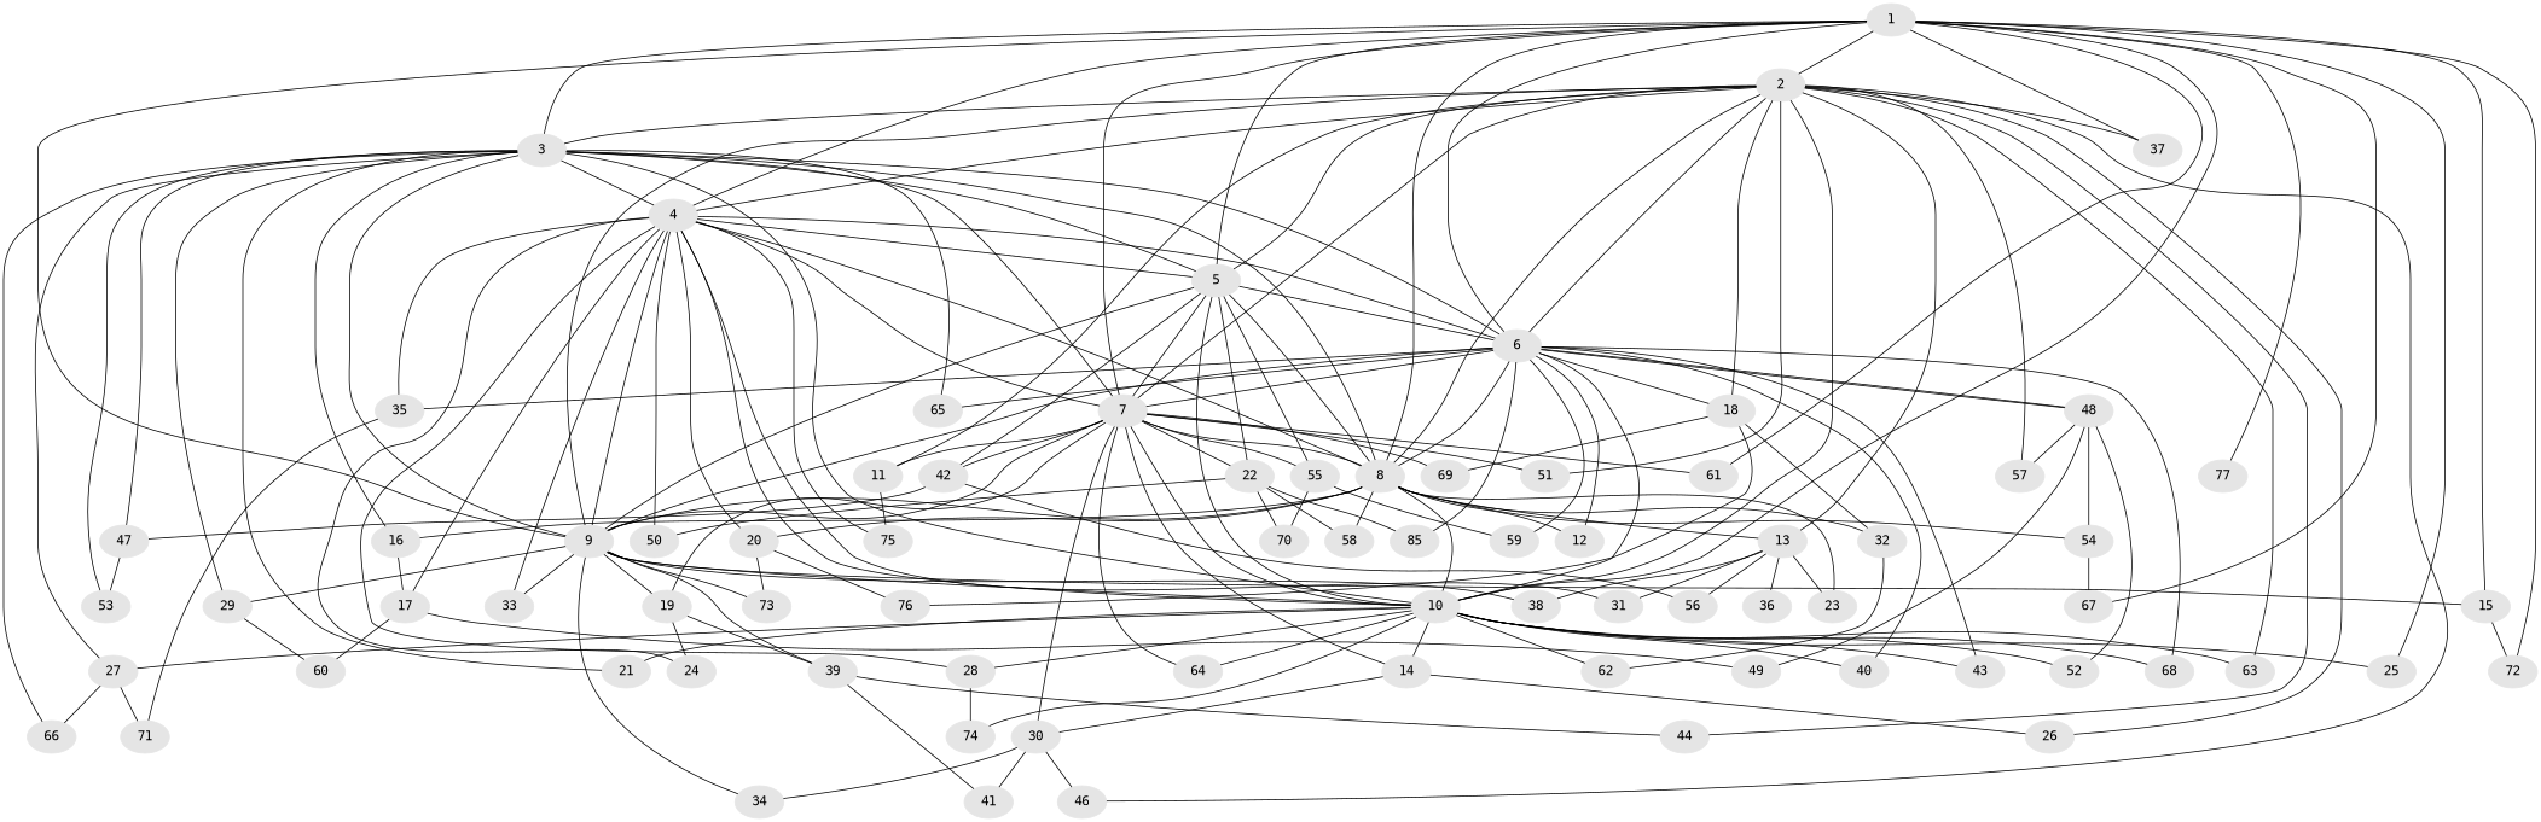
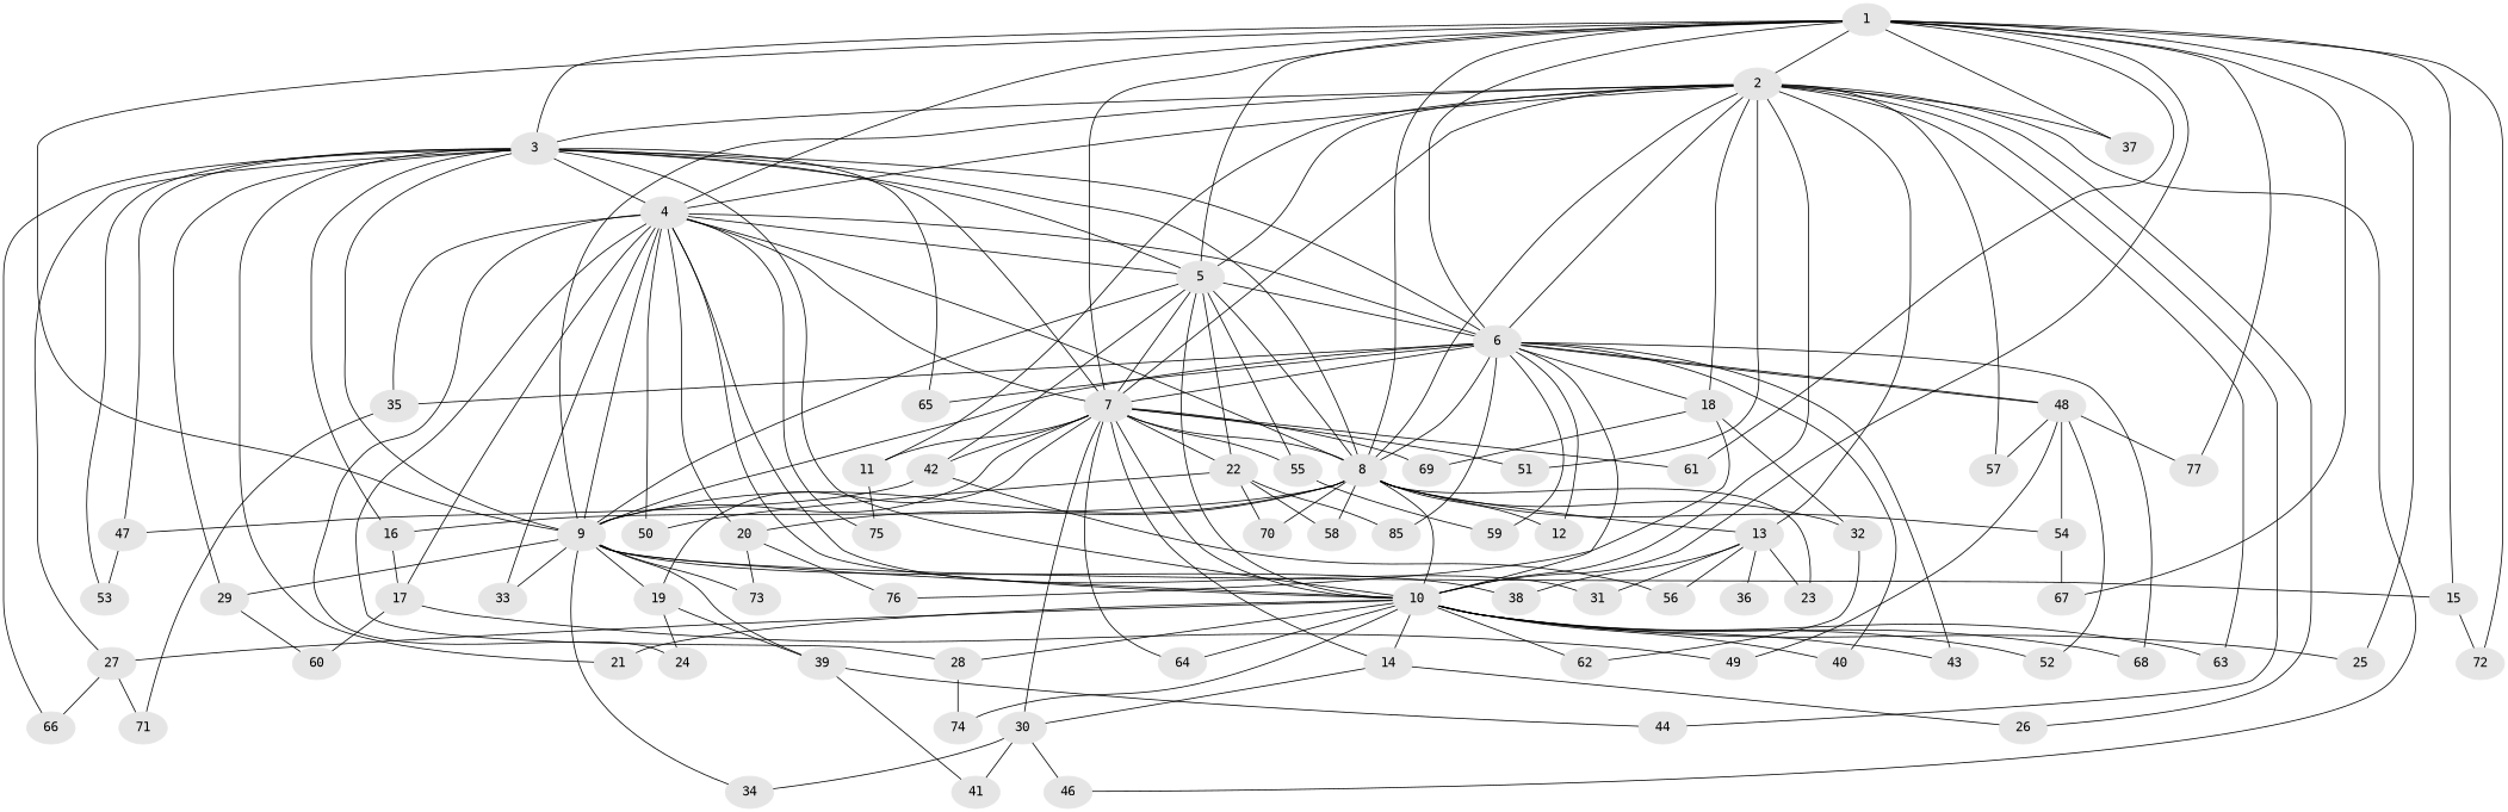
  graph {
    fontname="DejaVu Sans Mono"
    node [color=gray90 fontname="DejaVu Sans Mono" style=filled]
    edge [fontname="DejaVu Sans Mono"]
    1
    2
    3
    4
    5
    6
    7
    8
    9
    10
    15
    25
    37
    61
    67
    72
    77
    11
    13
    18
    26
    44
    46
    51
    57
    63
    16
    21
    27
    29
    47
    53
    65
    66
    17
    20
    24
    28
    31
    33
    35
    50
    75
    22
    42
    55
    12
    40
    43
    n50 [label=85]
    48
    59
    68
    14
    19
    30
    64
    69
    23
    32
    54
    58
    34
    38
    39
    73
    52
    62
    74
    36
    56
    76
    71
    60
    49
    70
    41
    1 -- 2
    1 -- 3
    1 -- 4
    1 -- 5
    1 -- 6
    1 -- 7
    1 -- 8
    1 -- 9
    1 -- 10
    1 -- 15
    1 -- 25
    1 -- 37
    1 -- 61
    1 -- 67
    1 -- 72
    1 -- 77
    2 -- 3
    2 -- 4
    2 -- 5
    2 -- 6
    2 -- 7
    2 -- 8
    2 -- 9
    2 -- 10
    2 -- 37
    2 -- 11
    2 -- 13
    2 -- 18
    2 -- 26
    2 -- 44
    2 -- 46
    2 -- 51
    2 -- 57
    2 -- 63
    3 -- 4
    3 -- 5
    3 -- 6
    3 -- 7
    3 -- 8
    3 -- 9
    3 -- 10
    3 -- 16
    3 -- 21
    3 -- 27
    3 -- 29
    3 -- 47
    3 -- 53
    3 -- 65
    3 -- 66
    4 -- 5
    4 -- 6
    4 -- 7
    4 -- 8
    4 -- 9
    4 -- 10
    4 -- 17
    4 -- 20
    4 -- 24
    4 -- 28
    4 -- 31
    4 -- 33
    4 -- 35
    4 -- 50
    4 -- 75
    5 -- 6
    5 -- 7
    5 -- 8
    5 -- 9
    5 -- 10
    5 -- 22
    5 -- 42
    5 -- 55
    6 -- 7
    6 -- 8
    6 -- 9
    6 -- 10
    6 -- 18
    6 -- 65
    6 -- 35
    6 -- 12
    6 -- 40
    6 -- 43
    6 -- n50
    6 -- 48
    6 -- 48
    6 -- 59
    6 -- 68
    7 -- 8
    7 -- 9
    7 -- 10
    7 -- 61
    7 -- 11
    7 -- 51
    7 -- 22
    7 -- 42
    7 -- 55
    7 -- 14
    7 -- 19
    7 -- 30
    7 -- 64
    7 -- 69
    8 -- 9
    8 -- 10
    8 -- 13
    8 -- 16
    8 -- 20
    8 -- 12
    8 -- 23
    8 -- 32
    8 -- 54
    8 -- 58
    9 -- 10
    9 -- 15
    9 -- 29
    9 -- 33
    9 -- 19
    9 -- 34
    9 -- 38
    9 -- 39
    9 -- 73
    10 -- 25
    10 -- 63
    10 -- 21
    10 -- 27
    10 -- 28
    10 -- 40
    10 -- 43
    10 -- 68
    10 -- 14
    10 -- 64
    10 -- 52
    10 -- 62
    10 -- 74
    15 -- 72
    11 -- 75
    13 -- 31
    13 -- 23
    13 -- 38
    13 -- 36
    13 -- 56
    18 -- 69
    18 -- 32
    18 -- 76
    16 -- 17
    27 -- 66
    27 -- 71
    29 -- 60
    47 -- 53
    17 -- 60
    17 -- 49
    20 -- 73
    20 -- 76
    28 -- 74
    35 -- 71
    22 -- 50
    22 -- n50
    22 -- 58
    22 -- 70
    42 -- 47
    42 -- 56
    55 -- 59
-   55 -- 70
+   8 -- 70
+   48 -- 77
    48 -- 57
    48 -- 54
    48 -- 52
    48 -- 49
    14 -- 26
    14 -- 30
    19 -- 24
    19 -- 39
    30 -- 46
    30 -- 34
    30 -- 41
    32 -- 62
    54 -- 67
    39 -- 44
    39 -- 41
  }
